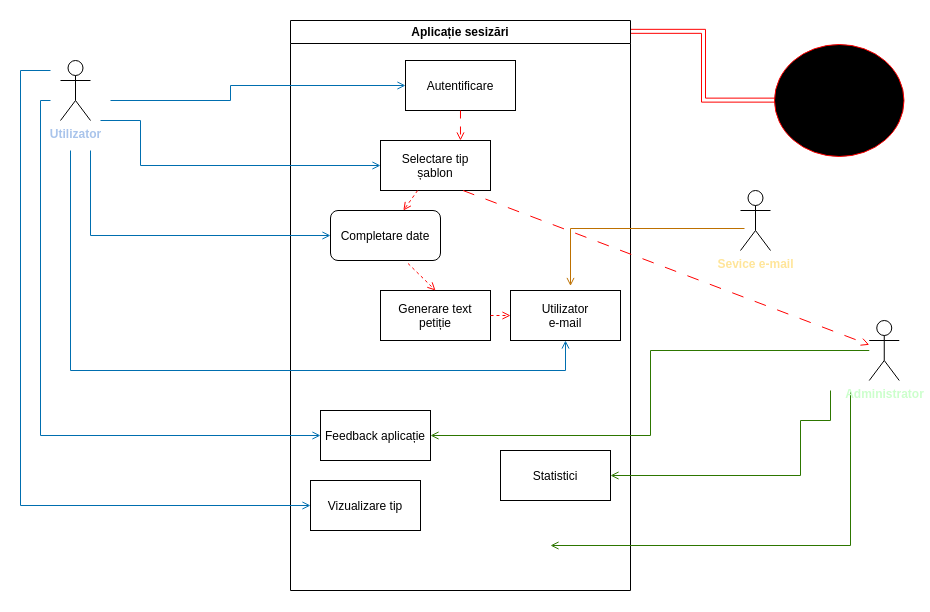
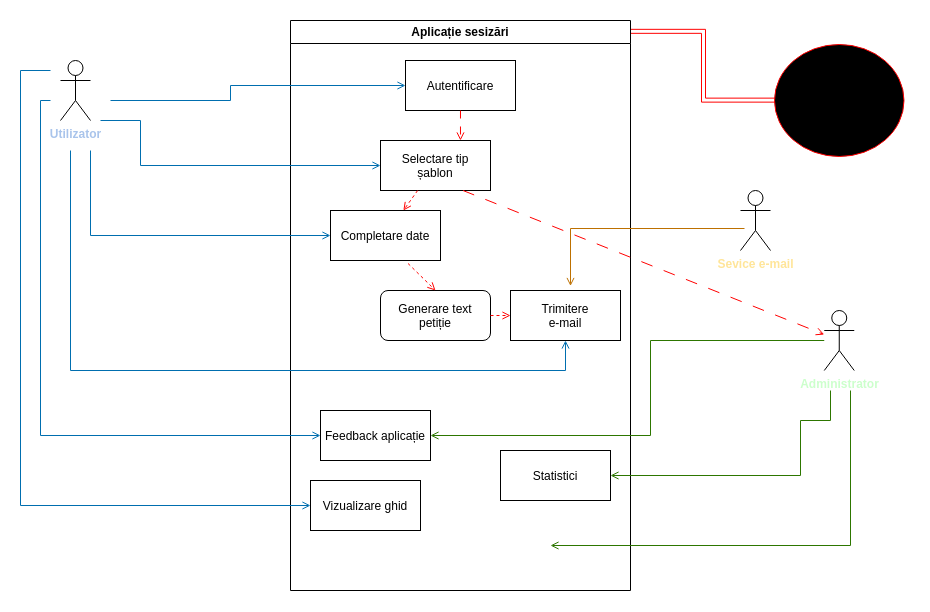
  <mxCell id="0" />
  <mxCell id="1" parent="0" />
  <mxCell id="2" value="" style="edgeStyle=elbowEdgeStyle;elbow=horizontal;verticalAlign=bottom;endArrow=open;strokeColor=#FF0000;endFill=1;rounded=0;shape=link;exitX=0.042;exitY=0.497;exitDx=0;exitDy=0;exitPerimeter=0;entryX=1.001;entryY=0.019;entryDx=0;entryDy=0;entryPerimeter=0;" parent="1" source="20" target="3" edge="1"><mxGeometry x="600" y="150" as="geometry"><mxPoint x="630" y="30" as="targetPoint" /><mxPoint x="770" y="30" as="sourcePoint" /></mxGeometry></mxCell>
  <mxCell id="3" value="Aplicație sesizări" style="swimlane;whiteSpace=wrap;startSize=23;" parent="1" vertex="1"><mxGeometry x="290" y="20" width="340" height="570" as="geometry"><mxRectangle x="500" y="110" width="140" height="30" as="alternateBounds" /></mxGeometry></mxCell>
  <mxCell id="4" value="Autentificare" style="" parent="3" vertex="1"><mxGeometry x="115" y="40" width="110" height="50" as="geometry" /></mxCell>
  <mxCell id="5" value="" style="endArrow=open;strokeColor=#FF0000;endFill=1;rounded=0;dashed=1;dashPattern=8 8;entryX=0.727;entryY=0;entryDx=0;entryDy=0;entryPerimeter=0;" parent="3" source="4" target="6" edge="1"><mxGeometry relative="1" as="geometry"><mxPoint x="170" y="110" as="targetPoint" /></mxGeometry></mxCell>
  <mxCell id="6" value="Selectare tip&#10;șablon" style="" parent="3" vertex="1"><mxGeometry x="90" y="120" width="110" height="50" as="geometry" /></mxCell>
- <mxCell id="7" value="Completare date" style="rounded=1;" parent="3" vertex="1"><mxGeometry x="40" y="190" width="110" height="50" as="geometry" /></mxCell>
+ <mxCell id="7" value="Completare date" style="" parent="3" vertex="1"><mxGeometry x="40" y="190" width="110" height="50" as="geometry" /></mxCell>
  <mxCell id="8" value="" style="endArrow=open;strokeColor=#FF0000;endFill=1;rounded=0;dashed=1;" parent="3" source="6" target="7" edge="1"><mxGeometry relative="1" as="geometry" /></mxCell>
- <mxCell id="9" value="Generare text&#10;petiție" style="" parent="3" vertex="1"><mxGeometry x="90" y="270" width="110" height="50" as="geometry" /></mxCell>
+ <mxCell id="9" value="Generare text&#10;petiție" style="rounded=1;" parent="3" vertex="1"><mxGeometry x="90" y="270" width="110" height="50" as="geometry" /></mxCell>
  <mxCell id="10" value="" style="endArrow=open;strokeColor=#FF0000;endFill=1;rounded=0;dashed=1;exitX=0.75;exitY=1;exitDx=0;exitDy=0;dashPattern=12 12;" parent="3" source="6" target="26" edge="1"><mxGeometry relative="1" as="geometry"><mxPoint x="141" y="200" as="sourcePoint" /><mxPoint x="173" y="310" as="targetPoint" /></mxGeometry></mxCell>
  <mxCell id="11" value="" style="endArrow=open;strokeColor=#FF0000;endFill=1;rounded=0;dashed=1;entryX=0.5;entryY=0;entryDx=0;entryDy=0;exitX=0.705;exitY=1.06;exitDx=0;exitDy=0;exitPerimeter=0;" parent="3" source="7" target="9" edge="1"><mxGeometry relative="1" as="geometry"><mxPoint x="141" y="200" as="sourcePoint" /><mxPoint x="119" y="240" as="targetPoint" /></mxGeometry></mxCell>
- <mxCell id="12" value="Utilizator&#10;e-mail" style="" parent="3" vertex="1"><mxGeometry x="220" y="270" width="110" height="50" as="geometry" /></mxCell>
+ <mxCell id="12" value="Trimitere&#10;e-mail" style="" parent="3" vertex="1"><mxGeometry x="220" y="270" width="110" height="50" as="geometry" /></mxCell>
  <mxCell id="13" value="" style="endArrow=open;strokeColor=#FF0000;endFill=1;rounded=0;dashed=1;entryX=0;entryY=0.5;entryDx=0;entryDy=0;exitX=1;exitY=0.5;exitDx=0;exitDy=0;" parent="3" source="9" target="12" edge="1"><mxGeometry relative="1" as="geometry"><mxPoint x="128" y="253" as="sourcePoint" /><mxPoint x="155" y="280" as="targetPoint" /></mxGeometry></mxCell>
  <mxCell id="14" value="Feedback aplicație" style="" parent="3" vertex="1"><mxGeometry x="30" y="390" width="110" height="50" as="geometry" /></mxCell>
  <mxCell id="15" value="Statistici" style="" parent="3" vertex="1"><mxGeometry x="210" y="430" width="110" height="50" as="geometry" /></mxCell>
  <mxCell id="16" value="" style="edgeStyle=elbowEdgeStyle;elbow=horizontal;strokeColor=#BD7000;endArrow=open;endFill=1;rounded=0;fillColor=#f0a30a;entryX=0.553;entryY=-0.09;entryDx=0;entryDy=0;entryPerimeter=0;" parent="3" target="12" edge="1"><mxGeometry width="100" height="100" relative="1" as="geometry"><mxPoint x="454" y="208" as="sourcePoint" /><mxPoint x="280" y="240" as="targetPoint" /><Array as="points"><mxPoint x="280" y="298" /></Array></mxGeometry></mxCell>
  <mxCell id="17" value="" style="edgeStyle=elbowEdgeStyle;elbow=horizontal;strokeColor=#2D7600;endArrow=open;endFill=1;rounded=0;fillColor=#60a917;" parent="3" edge="1"><mxGeometry width="100" height="100" relative="1" as="geometry"><mxPoint x="560" y="370" as="sourcePoint" /><mxPoint x="260" y="525" as="targetPoint" /><Array as="points"><mxPoint x="560" y="520" /></Array></mxGeometry></mxCell>
- <mxCell id="18" value="Vizualizare tip" style="" parent="3" vertex="1"><mxGeometry x="20" y="460" width="110" height="50" as="geometry" /></mxCell>
+ <mxCell id="18" value="Vizualizare ghid" style="" parent="3" vertex="1"><mxGeometry x="20" y="460" width="110" height="50" as="geometry" /></mxCell>
  <mxCell id="19" value="&lt;b&gt;&lt;font color=&quot;#a9c4eb&quot;&gt;Utilizator&lt;/font&gt;&lt;/b&gt;" style="shape=umlActor;html=1;verticalLabelPosition=bottom;verticalAlign=top;align=center;" parent="1" vertex="1"><mxGeometry x="60" y="60" width="30" height="60" as="geometry" /></mxCell>
  <mxCell id="20" value="" style="ellipse;shape=startState;fillColor=#000000;strokeColor=#ff0000;" parent="1" vertex="1"><mxGeometry x="770" y="40" width="137.5" height="120" as="geometry" /></mxCell>
  <mxCell id="21" value="" style="edgeStyle=elbowEdgeStyle;elbow=horizontal;strokeColor=#006EAF;endArrow=open;endFill=1;rounded=0;entryX=0;entryY=0.5;entryDx=0;entryDy=0;fillColor=#1ba1e2;" parent="1" target="4" edge="1"><mxGeometry width="100" height="100" relative="1" as="geometry"><mxPoint x="110" y="100" as="sourcePoint" /><mxPoint x="280" y="90" as="targetPoint" /><Array as="points"><mxPoint x="230" y="100" /></Array></mxGeometry></mxCell>
  <mxCell id="22" value="" style="edgeStyle=elbowEdgeStyle;elbow=horizontal;strokeColor=#006EAF;endArrow=open;endFill=1;rounded=0;entryX=0;entryY=0.5;entryDx=0;entryDy=0;fillColor=#1ba1e2;" parent="1" target="6" edge="1"><mxGeometry width="100" height="100" relative="1" as="geometry"><mxPoint x="100" y="120" as="sourcePoint" /><mxPoint x="390" y="110" as="targetPoint" /><Array as="points"><mxPoint x="140" y="170" /></Array></mxGeometry></mxCell>
  <mxCell id="23" value="" style="edgeStyle=elbowEdgeStyle;elbow=horizontal;strokeColor=#006EAF;endArrow=open;endFill=1;rounded=0;entryX=0;entryY=0.5;entryDx=0;entryDy=0;fillColor=#1ba1e2;" parent="1" target="7" edge="1"><mxGeometry width="100" height="100" relative="1" as="geometry"><mxPoint x="90" y="150" as="sourcePoint" /><mxPoint x="305.05" y="278.85" as="targetPoint" /><Array as="points"><mxPoint x="90" y="270" /></Array></mxGeometry></mxCell>
  <mxCell id="24" value="" style="edgeStyle=orthogonalEdgeStyle;elbow=horizontal;strokeColor=#006EAF;endArrow=open;endFill=1;rounded=0;fillColor=#1ba1e2;entryX=0.5;entryY=1;entryDx=0;entryDy=0;" parent="1" target="12" edge="1"><mxGeometry width="100" height="100" relative="1" as="geometry"><mxPoint x="70" y="150" as="sourcePoint" /><mxPoint x="570" y="360" as="targetPoint" /><Array as="points"><mxPoint x="70" y="150" /><mxPoint x="70" y="370" /><mxPoint x="565" y="370" /></Array></mxGeometry></mxCell>
  <mxCell id="25" value="" style="edgeStyle=elbowEdgeStyle;elbow=horizontal;strokeColor=#006EAF;endArrow=open;endFill=1;rounded=0;entryX=0;entryY=0.5;entryDx=0;entryDy=0;fillColor=#1ba1e2;entryPerimeter=0;" parent="1" target="14" edge="1"><mxGeometry width="100" height="100" relative="1" as="geometry"><mxPoint x="50" y="100" as="sourcePoint" /><mxPoint x="320" y="435" as="targetPoint" /><Array as="points"><mxPoint x="40" y="435" /></Array></mxGeometry></mxCell>
- <mxCell id="26" value="&lt;b&gt;&lt;font color=&quot;#ccffcc&quot;&gt;Administrator&lt;/font&gt;&lt;/b&gt;" style="shape=umlActor;html=1;verticalLabelPosition=bottom;verticalAlign=top;align=center;" parent="1" vertex="1"><mxGeometry x="868.75" y="320" width="30" height="60" as="geometry" /></mxCell>
+ <mxCell id="26" value="&lt;b&gt;&lt;font color=&quot;#ccffcc&quot;&gt;Administrator&lt;/font&gt;&lt;/b&gt;" style="shape=umlActor;html=1;verticalLabelPosition=bottom;verticalAlign=top;align=center;" parent="1" vertex="1"><mxGeometry x="823.75" y="310" width="30" height="60" as="geometry" /></mxCell>
  <mxCell id="27" value="" style="edgeStyle=elbowEdgeStyle;elbow=horizontal;strokeColor=#2D7600;endArrow=open;endFill=1;rounded=0;entryX=1;entryY=0.5;entryDx=0;entryDy=0;fillColor=#60a917;" parent="1" source="26" target="14" edge="1"><mxGeometry width="100" height="100" relative="1" as="geometry"><mxPoint x="510" y="430" as="sourcePoint" /><mxPoint x="800" y="430" as="targetPoint" /><Array as="points"><mxPoint x="650" y="430" /></Array></mxGeometry></mxCell>
  <mxCell id="28" value="" style="edgeStyle=orthogonalEdgeStyle;elbow=horizontal;strokeColor=#2D7600;endArrow=open;endFill=1;rounded=0;entryX=1;entryY=0.5;entryDx=0;entryDy=0;fillColor=#60a917;" parent="1" target="15" edge="1"><mxGeometry width="100" height="100" relative="1" as="geometry"><mxPoint x="830" y="390" as="sourcePoint" /><mxPoint x="610" y="475" as="targetPoint" /><Array as="points"><mxPoint x="830" y="420" /><mxPoint x="800" y="420" /><mxPoint x="800" y="475" /></Array></mxGeometry></mxCell>
  <mxCell id="29" value="&lt;b&gt;&lt;font color=&quot;#ffe599&quot;&gt;Sevice e-mail&lt;/font&gt;&lt;/b&gt;" style="shape=umlActor;html=1;verticalLabelPosition=bottom;verticalAlign=top;align=center;" parent="1" vertex="1"><mxGeometry x="740" y="190" width="30" height="60" as="geometry" /></mxCell>
  <mxCell id="30" value="" style="edgeStyle=elbowEdgeStyle;elbow=horizontal;strokeColor=#006EAF;endArrow=open;endFill=1;rounded=0;fillColor=#1ba1e2;entryX=0;entryY=0.5;entryDx=0;entryDy=0;" parent="1" target="18" edge="1"><mxGeometry width="100" height="100" relative="1" as="geometry"><mxPoint x="50" y="70" as="sourcePoint" /><mxPoint x="300" y="510" as="targetPoint" /><Array as="points"><mxPoint x="20" y="405" /></Array></mxGeometry></mxCell>
